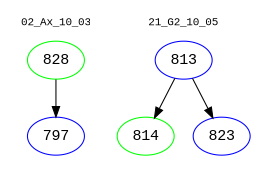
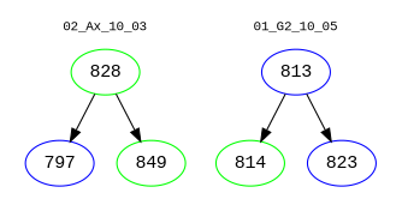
  digraph {
    fontname="Liberation Mono"
    node [color=green fontname="Liberation Mono"]
    edge [color=black fontname="Liberation Mono"]
    n1 [label=828]
    n2 [color=blue label=797]
+   n3 [label=849]
    n4 [color=blue label=813]
    n5 [label=814]
    n6 [color=blue label=823]
    subgraph cluster_1 {
      color=white
      fontsize=10
      label="02_Ax_10_03"
      n1
      n2
+     n3
    }
    subgraph cluster_2 {
      color=white
      fontsize=10
-     label="21_G2_10_05"
+     label="01_G2_10_05"
      n4
      n5
      n6
    }
    n1 -> n2
+   n1 -> n3
    n4 -> n5
    n4 -> n6
  }
